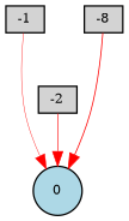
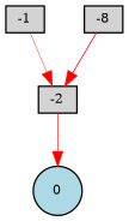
  digraph {
    node [fillcolor=lightgray fontsize=9 shape=box style=filled]
    edge [color=red style=solid]
    -1 [height=0.2 width=0.2]
    0 [fillcolor=lightblue height=0.2 shape=circle width=0.2]
    -2 [height=0.2 width=0.2]
    n4 [height=0.2 label=-8 width=0.2]
-   -1 -> 0 [penwidth=0.30364527343019077]
+   -1 -> -2 [penwidth=0.30364527343019077]
    -2 -> 0 [penwidth=0.48265509588663447]
-   n4 -> 0 [penwidth=0.606988595603188]
+   n4 -> -2 [penwidth=0.606988595603188]
  }
